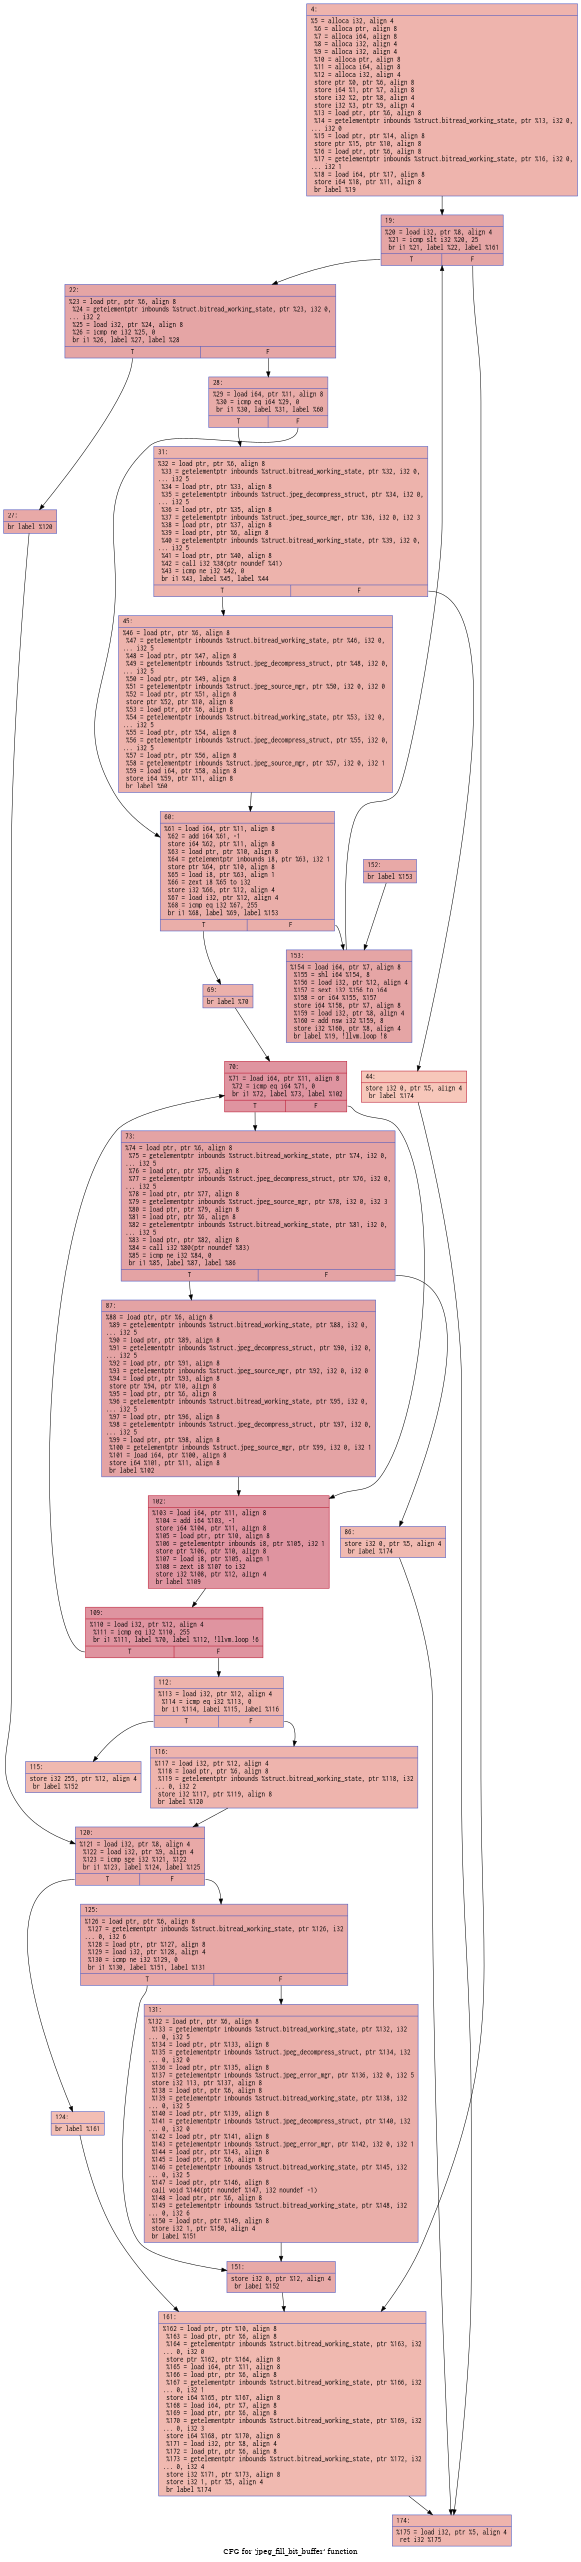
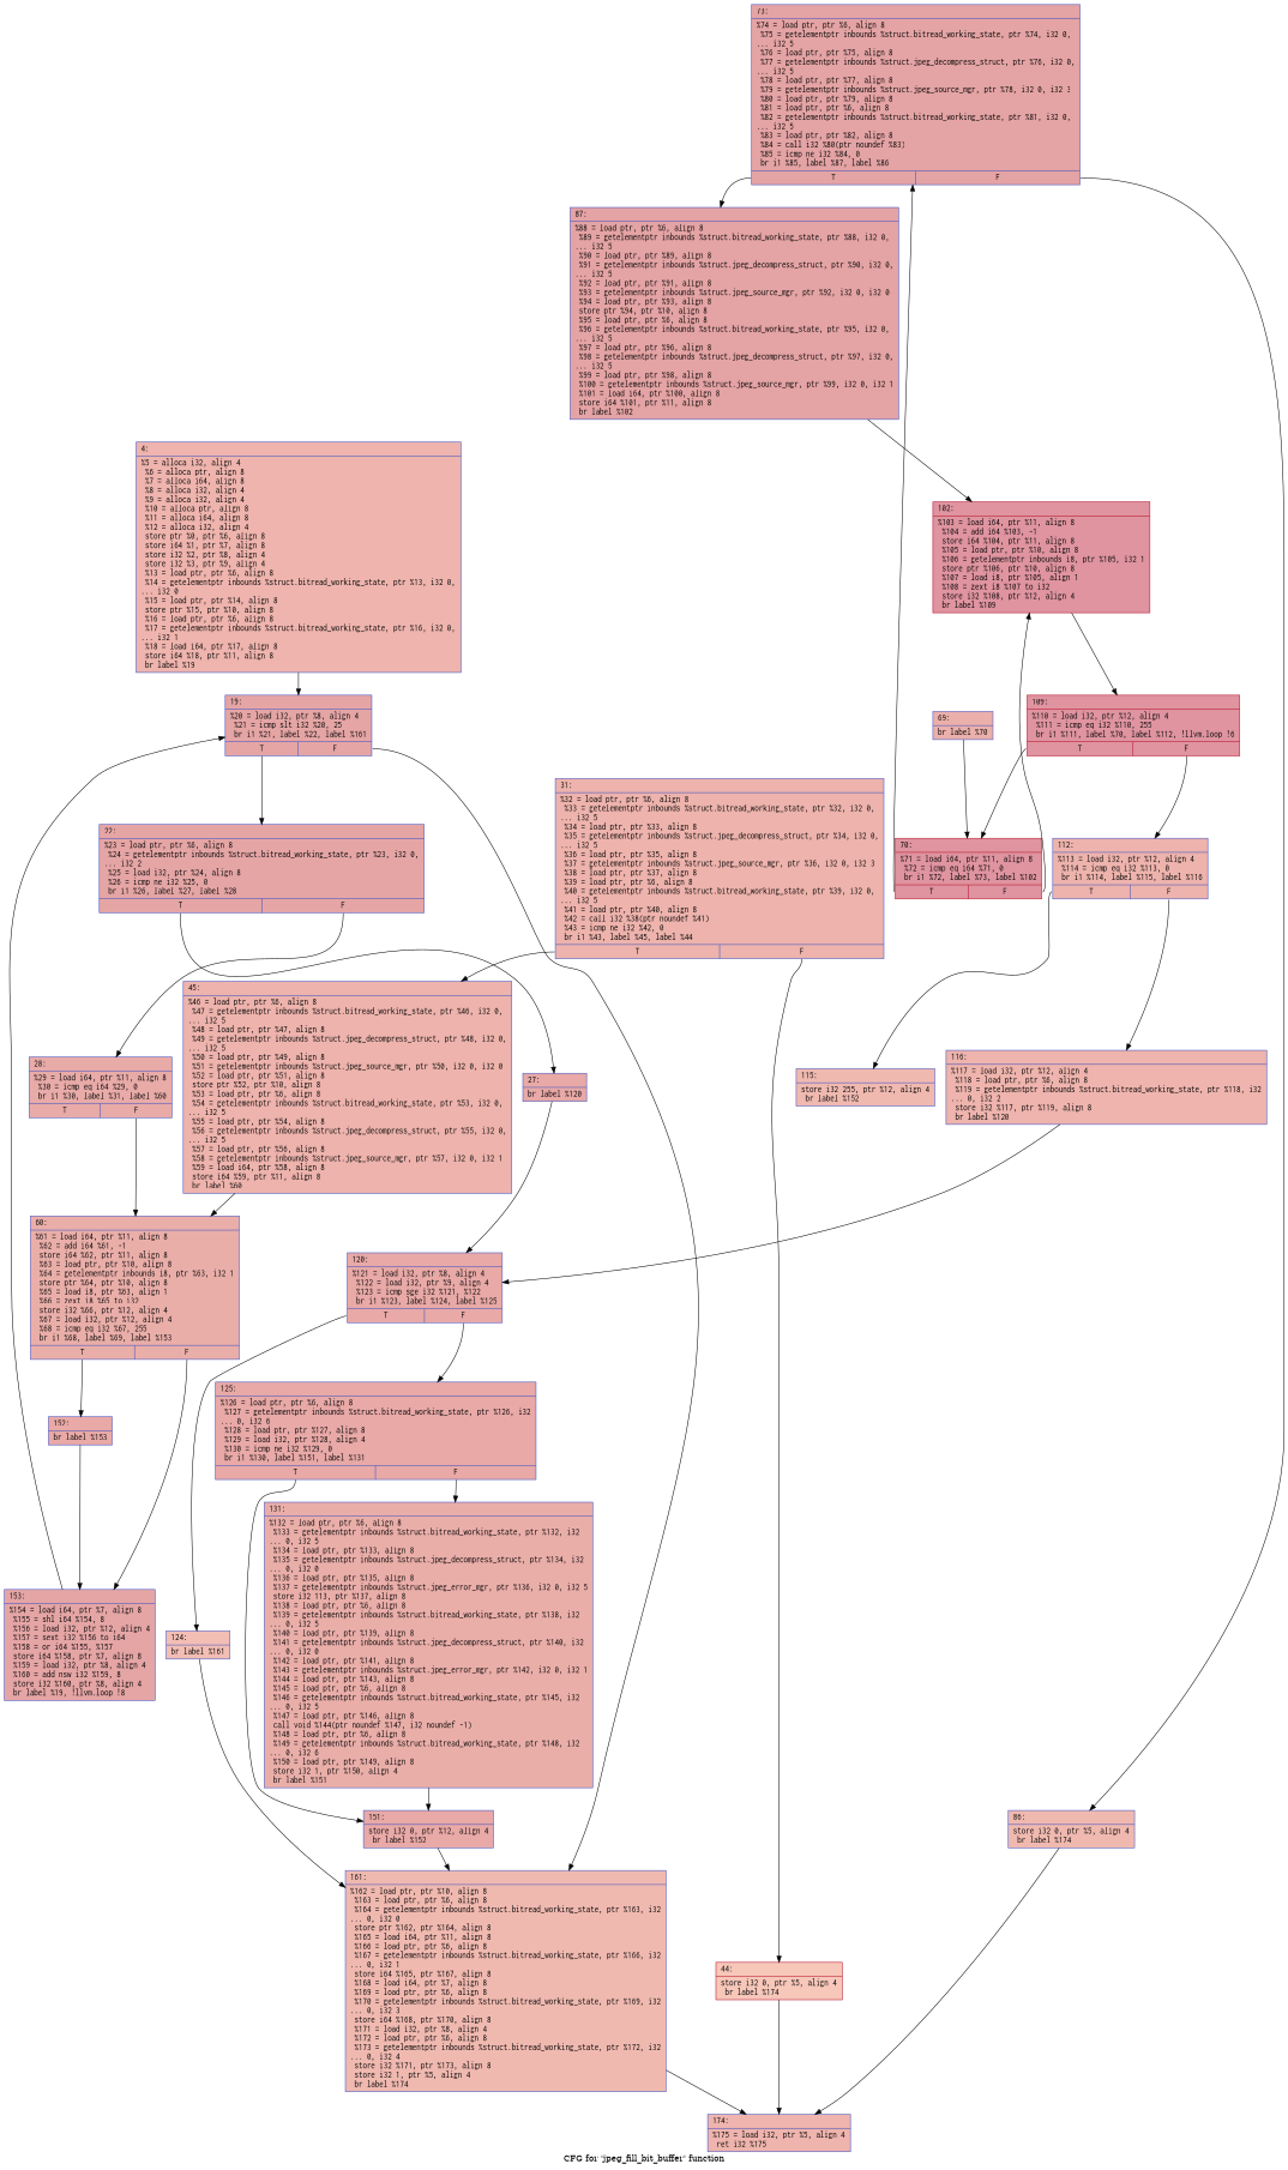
  digraph {
    label="CFG for 'jpeg_fill_bit_buffer' function"
    node [color="#3d50c3ff" fillcolor="#ca3b3770" fontname=Courier shape=record style=filled]
    n1 [fillcolor="#d8564670" label="{4:\l|  %5 = alloca i32, align 4\l  %6 = alloca ptr, align 8\l  %7 = alloca i64, align 8\l  %8 = alloca i32, align 4\l  %9 = alloca i32, align 4\l  %10 = alloca ptr, align 8\l  %11 = alloca i64, align 8\l  %12 = alloca i32, align 4\l  store ptr %0, ptr %6, align 8\l  store i64 %1, ptr %7, align 8\l  store i32 %2, ptr %8, align 4\l  store i32 %3, ptr %9, align 4\l  %13 = load ptr, ptr %6, align 8\l  %14 = getelementptr inbounds %struct.bitread_working_state, ptr %13, i32 0,\l... i32 0\l  %15 = load ptr, ptr %14, align 8\l  store ptr %15, ptr %10, align 8\l  %16 = load ptr, ptr %6, align 8\l  %17 = getelementptr inbounds %struct.bitread_working_state, ptr %16, i32 0,\l... i32 1\l  %18 = load i64, ptr %17, align 8\l  store i64 %18, ptr %11, align 8\l  br label %19\l}"]
    n2 [fillcolor="#c5333470" label="{19:\l|  %20 = load i32, ptr %8, align 4\l  %21 = icmp slt i32 %20, 25\l  br i1 %21, label %22, label %161\l|{<s0>T|<s1>F}}"]
    n3 [fillcolor="#c5333470" label="{22:\l|  %23 = load ptr, ptr %6, align 8\l  %24 = getelementptr inbounds %struct.bitread_working_state, ptr %23, i32 0,\l... i32 2\l  %25 = load i32, ptr %24, align 8\l  %26 = icmp ne i32 %25, 0\l  br i1 %26, label %27, label %28\l|{<s0>T|<s1>F}}"]
    n4 [fillcolor="#de614d70" label="{161:\l|  %162 = load ptr, ptr %10, align 8\l  %163 = load ptr, ptr %6, align 8\l  %164 = getelementptr inbounds %struct.bitread_working_state, ptr %163, i32\l... 0, i32 0\l  store ptr %162, ptr %164, align 8\l  %165 = load i64, ptr %11, align 8\l  %166 = load ptr, ptr %6, align 8\l  %167 = getelementptr inbounds %struct.bitread_working_state, ptr %166, i32\l... 0, i32 1\l  store i64 %165, ptr %167, align 8\l  %168 = load i64, ptr %7, align 8\l  %169 = load ptr, ptr %6, align 8\l  %170 = getelementptr inbounds %struct.bitread_working_state, ptr %169, i32\l... 0, i32 3\l  store i64 %168, ptr %170, align 8\l  %171 = load i32, ptr %8, align 4\l  %172 = load ptr, ptr %6, align 8\l  %173 = getelementptr inbounds %struct.bitread_working_state, ptr %172, i32\l... 0, i32 4\l  store i32 %171, ptr %173, align 8\l  store i32 1, ptr %5, align 4\l  br label %174\l}"]
    n5 [label="{27:\l|  br label %120\l}"]
    n6 [fillcolor="#cc403a70" label="{28:\l|  %29 = load i64, ptr %11, align 8\l  %30 = icmp eq i64 %29, 0\l  br i1 %30, label %31, label %60\l|{<s0>T|<s1>F}}"]
    n7 [fillcolor="#d8564670" label="{174:\l|  %175 = load i32, ptr %5, align 4\l  ret i32 %175\l}"]
    n8 [label="{120:\l|  %121 = load i32, ptr %8, align 4\l  %122 = load i32, ptr %9, align 4\l  %123 = icmp sge i32 %121, %122\l  br i1 %123, label %124, label %125\l|{<s0>T|<s1>F}}"]
    n9 [fillcolor="#d6524470" label="{31:\l|  %32 = load ptr, ptr %6, align 8\l  %33 = getelementptr inbounds %struct.bitread_working_state, ptr %32, i32 0,\l... i32 5\l  %34 = load ptr, ptr %33, align 8\l  %35 = getelementptr inbounds %struct.jpeg_decompress_struct, ptr %34, i32 0,\l... i32 5\l  %36 = load ptr, ptr %35, align 8\l  %37 = getelementptr inbounds %struct.jpeg_source_mgr, ptr %36, i32 0, i32 3\l  %38 = load ptr, ptr %37, align 8\l  %39 = load ptr, ptr %6, align 8\l  %40 = getelementptr inbounds %struct.bitread_working_state, ptr %39, i32 0,\l... i32 5\l  %41 = load ptr, ptr %40, align 8\l  %42 = call i32 %38(ptr noundef %41)\l  %43 = icmp ne i32 %42, 0\l  br i1 %43, label %45, label %44\l|{<s0>T|<s1>F}}"]
    n10 [fillcolor="#d0473d70" label="{60:\l|  %61 = load i64, ptr %11, align 8\l  %62 = add i64 %61, -1\l  store i64 %62, ptr %11, align 8\l  %63 = load ptr, ptr %10, align 8\l  %64 = getelementptr inbounds i8, ptr %63, i32 1\l  store ptr %64, ptr %10, align 8\l  %65 = load i8, ptr %63, align 1\l  %66 = zext i8 %65 to i32\l  store i32 %66, ptr %12, align 4\l  %67 = load i32, ptr %12, align 4\l  %68 = icmp eq i32 %67, 255\l  br i1 %68, label %69, label %153\l|{<s0>T|<s1>F}}"]
    n11 [fillcolor="#e36c5570" label="{124:\l|  br label %161\l}"]
    n12 [label="{125:\l|  %126 = load ptr, ptr %6, align 8\l  %127 = getelementptr inbounds %struct.bitread_working_state, ptr %126, i32\l... 0, i32 6\l  %128 = load ptr, ptr %127, align 8\l  %129 = load i32, ptr %128, align 4\l  %130 = icmp ne i32 %129, 0\l  br i1 %130, label %151, label %131\l|{<s0>T|<s1>F}}"]
    n13 [fillcolor="#d6524470" label="{45:\l|  %46 = load ptr, ptr %6, align 8\l  %47 = getelementptr inbounds %struct.bitread_working_state, ptr %46, i32 0,\l... i32 5\l  %48 = load ptr, ptr %47, align 8\l  %49 = getelementptr inbounds %struct.jpeg_decompress_struct, ptr %48, i32 0,\l... i32 5\l  %50 = load ptr, ptr %49, align 8\l  %51 = getelementptr inbounds %struct.jpeg_source_mgr, ptr %50, i32 0, i32 0\l  %52 = load ptr, ptr %51, align 8\l  store ptr %52, ptr %10, align 8\l  %53 = load ptr, ptr %6, align 8\l  %54 = getelementptr inbounds %struct.bitread_working_state, ptr %53, i32 0,\l... i32 5\l  %55 = load ptr, ptr %54, align 8\l  %56 = getelementptr inbounds %struct.jpeg_decompress_struct, ptr %55, i32 0,\l... i32 5\l  %57 = load ptr, ptr %56, align 8\l  %58 = getelementptr inbounds %struct.jpeg_source_mgr, ptr %57, i32 0, i32 1\l  %59 = load i64, ptr %58, align 8\l  store i64 %59, ptr %11, align 8\l  br label %60\l}"]
    n14 [color="#b70d28ff" fillcolor="#ec7f6370" label="{44:\l|  store i32 0, ptr %5, align 4\l  br label %174\l}"]
    n15 [fillcolor="#d24b4070" label="{69:\l|  br label %70\l}"]
    n16 [fillcolor="#c5333470" label="{153:\l|  %154 = load i64, ptr %7, align 8\l  %155 = shl i64 %154, 8\l  %156 = load i32, ptr %12, align 4\l  %157 = sext i32 %156 to i64\l  %158 = or i64 %155, %157\l  store i64 %158, ptr %7, align 8\l  %159 = load i32, ptr %8, align 4\l  %160 = add nsw i32 %159, 8\l  store i32 %160, ptr %8, align 4\l  br label %19, !llvm.loop !8\l}"]
    n17 [label="{151:\l|  store i32 0, ptr %12, align 4\l  br label %152\l}"]
    n18 [fillcolor="#d0473d70" label="{131:\l|  %132 = load ptr, ptr %6, align 8\l  %133 = getelementptr inbounds %struct.bitread_working_state, ptr %132, i32\l... 0, i32 5\l  %134 = load ptr, ptr %133, align 8\l  %135 = getelementptr inbounds %struct.jpeg_decompress_struct, ptr %134, i32\l... 0, i32 0\l  %136 = load ptr, ptr %135, align 8\l  %137 = getelementptr inbounds %struct.jpeg_error_mgr, ptr %136, i32 0, i32 5\l  store i32 113, ptr %137, align 8\l  %138 = load ptr, ptr %6, align 8\l  %139 = getelementptr inbounds %struct.bitread_working_state, ptr %138, i32\l... 0, i32 5\l  %140 = load ptr, ptr %139, align 8\l  %141 = getelementptr inbounds %struct.jpeg_decompress_struct, ptr %140, i32\l... 0, i32 0\l  %142 = load ptr, ptr %141, align 8\l  %143 = getelementptr inbounds %struct.jpeg_error_mgr, ptr %142, i32 0, i32 1\l  %144 = load ptr, ptr %143, align 8\l  %145 = load ptr, ptr %6, align 8\l  %146 = getelementptr inbounds %struct.bitread_working_state, ptr %145, i32\l... 0, i32 5\l  %147 = load ptr, ptr %146, align 8\l  call void %144(ptr noundef %147, i32 noundef -1)\l  %148 = load ptr, ptr %6, align 8\l  %149 = getelementptr inbounds %struct.bitread_working_state, ptr %148, i32\l... 0, i32 6\l  %150 = load ptr, ptr %149, align 8\l  store i32 1, ptr %150, align 4\l  br label %151\l}"]
    n19 [color="#b70d28ff" fillcolor="#b70d2870" label="{70:\l|  %71 = load i64, ptr %11, align 8\l  %72 = icmp eq i64 %71, 0\l  br i1 %72, label %73, label %102\l|{<s0>T|<s1>F}}"]
    n20 [fillcolor="#c32e3170" label="{73:\l|  %74 = load ptr, ptr %6, align 8\l  %75 = getelementptr inbounds %struct.bitread_working_state, ptr %74, i32 0,\l... i32 5\l  %76 = load ptr, ptr %75, align 8\l  %77 = getelementptr inbounds %struct.jpeg_decompress_struct, ptr %76, i32 0,\l... i32 5\l  %78 = load ptr, ptr %77, align 8\l  %79 = getelementptr inbounds %struct.jpeg_source_mgr, ptr %78, i32 0, i32 3\l  %80 = load ptr, ptr %79, align 8\l  %81 = load ptr, ptr %6, align 8\l  %82 = getelementptr inbounds %struct.bitread_working_state, ptr %81, i32 0,\l... i32 5\l  %83 = load ptr, ptr %82, align 8\l  %84 = call i32 %80(ptr noundef %83)\l  %85 = icmp ne i32 %84, 0\l  br i1 %85, label %87, label %86\l|{<s0>T|<s1>F}}"]
    n21 [color="#b70d28ff" fillcolor="#b70d2870" label="{102:\l|  %103 = load i64, ptr %11, align 8\l  %104 = add i64 %103, -1\l  store i64 %104, ptr %11, align 8\l  %105 = load ptr, ptr %10, align 8\l  %106 = getelementptr inbounds i8, ptr %105, i32 1\l  store ptr %106, ptr %10, align 8\l  %107 = load i8, ptr %105, align 1\l  %108 = zext i8 %107 to i32\l  store i32 %108, ptr %12, align 4\l  br label %109\l}"]
    n22 [fillcolor="#c32e3170" label="{87:\l|  %88 = load ptr, ptr %6, align 8\l  %89 = getelementptr inbounds %struct.bitread_working_state, ptr %88, i32 0,\l... i32 5\l  %90 = load ptr, ptr %89, align 8\l  %91 = getelementptr inbounds %struct.jpeg_decompress_struct, ptr %90, i32 0,\l... i32 5\l  %92 = load ptr, ptr %91, align 8\l  %93 = getelementptr inbounds %struct.jpeg_source_mgr, ptr %92, i32 0, i32 0\l  %94 = load ptr, ptr %93, align 8\l  store ptr %94, ptr %10, align 8\l  %95 = load ptr, ptr %6, align 8\l  %96 = getelementptr inbounds %struct.bitread_working_state, ptr %95, i32 0,\l... i32 5\l  %97 = load ptr, ptr %96, align 8\l  %98 = getelementptr inbounds %struct.jpeg_decompress_struct, ptr %97, i32 0,\l... i32 5\l  %99 = load ptr, ptr %98, align 8\l  %100 = getelementptr inbounds %struct.jpeg_source_mgr, ptr %99, i32 0, i32 1\l  %101 = load i64, ptr %100, align 8\l  store i64 %101, ptr %11, align 8\l  br label %102\l}"]
    n23 [fillcolor="#de614d70" label="{86:\l|  store i32 0, ptr %5, align 4\l  br label %174\l}"]
    n24 [color="#b70d28ff" fillcolor="#b70d2870" label="{109:\l|  %110 = load i32, ptr %12, align 4\l  %111 = icmp eq i32 %110, 255\l  br i1 %111, label %70, label %112, !llvm.loop !6\l|{<s0>T|<s1>F}}"]
    n25 [fillcolor="#d6524470" label="{112:\l|  %113 = load i32, ptr %12, align 4\l  %114 = icmp eq i32 %113, 0\l  br i1 %114, label %115, label %116\l|{<s0>T|<s1>F}}"]
    n26 [fillcolor="#de614d70" label="{115:\l|  store i32 255, ptr %12, align 4\l  br label %152\l}"]
    n27 [fillcolor="#d8564670" label="{116:\l|  %117 = load i32, ptr %12, align 4\l  %118 = load ptr, ptr %6, align 8\l  %119 = getelementptr inbounds %struct.bitread_working_state, ptr %118, i32\l... 0, i32 2\l  store i32 %117, ptr %119, align 8\l  br label %120\l}"]
    n28 [label="{152:\l|  br label %153\l}"]
    n1 -> n2
    n2 -> n3 [tailport=s0]
    n2 -> n4 [tailport=s1]
    n3 -> n5 [tailport=s0]
    n3 -> n6 [tailport=s1]
    n4 -> n7
    n5 -> n8
-   n6 -> n9 [tailport=s0]
    n6 -> n10 [tailport=s1]
    n8 -> n11 [tailport=s0]
    n8 -> n12 [tailport=s1]
    n9 -> n13 [tailport=s0]
    n9 -> n14 [tailport=s1]
-   n10 -> n15 [tailport=s0]
+   n10 -> n28 [tailport=s0]
    n10 -> n16 [tailport=s1]
    n11 -> n4
    n12 -> n17 [tailport=s0]
    n12 -> n18 [tailport=s1]
    n13 -> n10
    n14 -> n7
    n15 -> n19
    n16 -> n2
    n17 -> n4
    n18 -> n17
    n19 -> n20 [tailport=s0]
    n19 -> n21 [tailport=s1]
    n20 -> n22 [tailport=s0]
    n20 -> n23 [tailport=s1]
    n21 -> n24
    n22 -> n21
    n23 -> n7
    n24 -> n19 [tailport=s0]
    n24 -> n25 [tailport=s1]
    n25 -> n26 [tailport=s0]
    n25 -> n27 [tailport=s1]
    n27 -> n8
    n28 -> n16
  }
